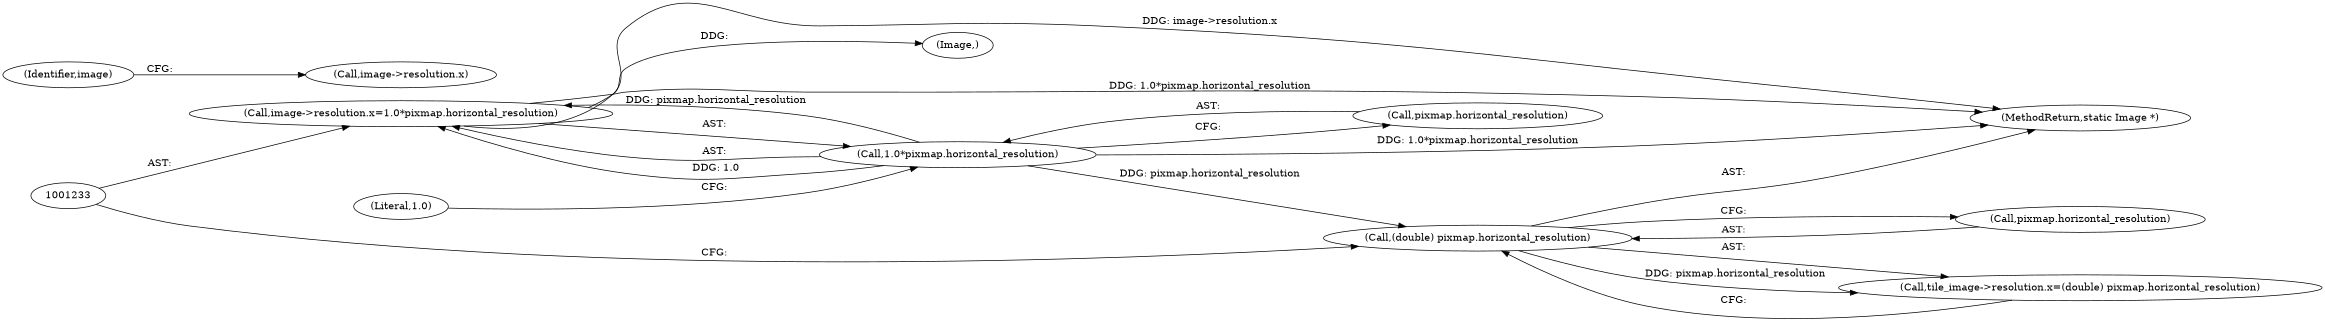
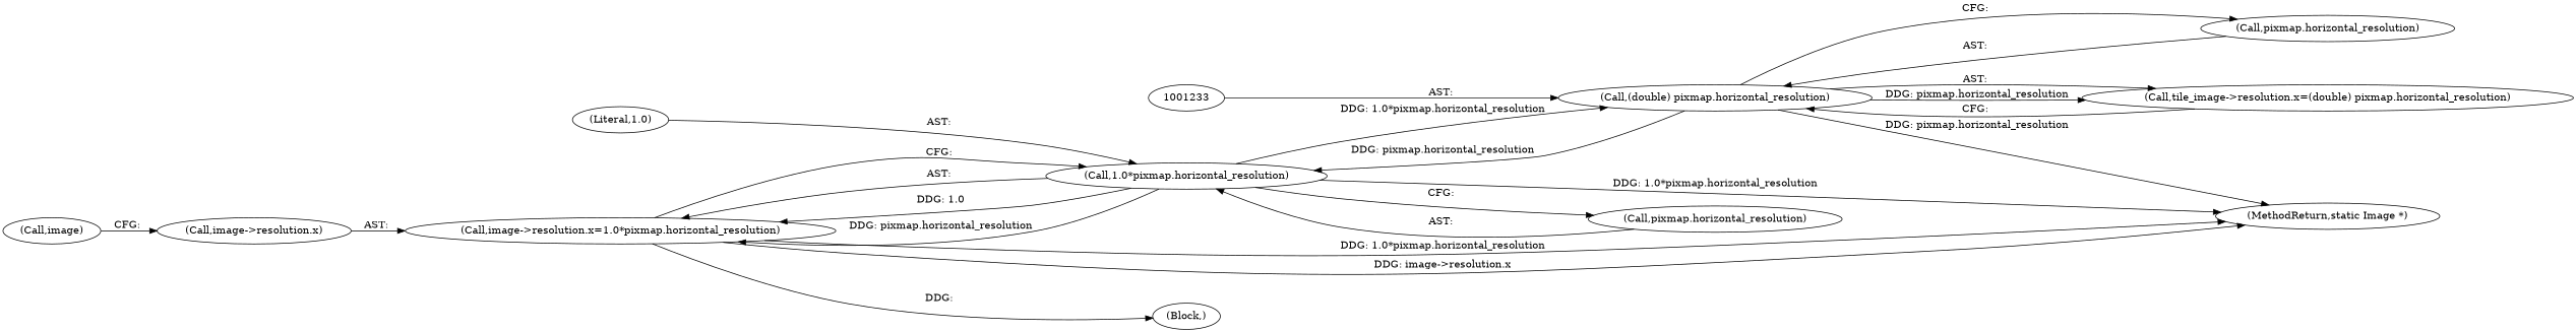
  digraph {
    rankdir=LR
    n1 [label="(Call,image->resolution.x=1.0*pixmap.horizontal_resolution)"]
    n2 [label="(Call,1.0*pixmap.horizontal_resolution)"]
    n3 [label="(MethodReturn,static Image *)"]
-   n4 [label="(Image,)"]
+   n4 [label="(Block,)"]
    n5 [label="(Call,(double) pixmap.horizontal_resolution)"]
    n6 [label="(Call,pixmap.horizontal_resolution)"]
    n7 [label="(Call,pixmap.horizontal_resolution)"]
    n8 [label="(Call,tile_image->resolution.x=(double) pixmap.horizontal_resolution)"]
-   n9 [label="(Identifier,image)"]
+   n9 [label="(Call,image)"]
    n10 [label="(Call,image->resolution.x)"]
    n11 [label="(Literal,1.0)"]
    1001233
-   n1 -> n2 [label="AST: "]
+   n1 -> n2 [label="CFG: "]
    n1 -> n3 [label="DDG: 1.0*pixmap.horizontal_resolution"]
    n1 -> n3 [label="DDG: image->resolution.x"]
    n1 -> n4 [label="DDG: "]
    n2 -> n1 [label="AST: "]
    n2 -> n1 [label="DDG: 1.0"]
    n2 -> n1 [label="DDG: pixmap.horizontal_resolution"]
    n2 -> n3 [label="DDG: 1.0*pixmap.horizontal_resolution"]
-   n2 -> n5 [label="DDG: pixmap.horizontal_resolution"]
+   n2 -> n5 [label="DDG: 1.0*pixmap.horizontal_resolution"]
    n2 -> n6 [label="CFG: "]
-   n5 -> n3 [label="AST: "]
+   n5 -> n2 [label="DDG: pixmap.horizontal_resolution"]
+   n5 -> n3 [label="DDG: pixmap.horizontal_resolution"]
    n5 -> n7 [label="CFG: "]
    n5 -> n8 [label="AST: "]
    n5 -> n8 [label="DDG: pixmap.horizontal_resolution"]
    n6 -> n2 [label="AST: "]
    n7 -> n5 [label="AST: "]
    n8 -> n5 [label="CFG: "]
    n9 -> n10 [label="CFG: "]
-   1001233 -> n1 [label="AST: "]
-   n11 -> n2 [label="CFG: "]
-   1001233 -> n5 [label="CFG: "]
+   n10 -> n1 [label="AST: "]
+   n11 -> n2 [label="AST: "]
+   1001233 -> n5 [label="AST: "]
  }
